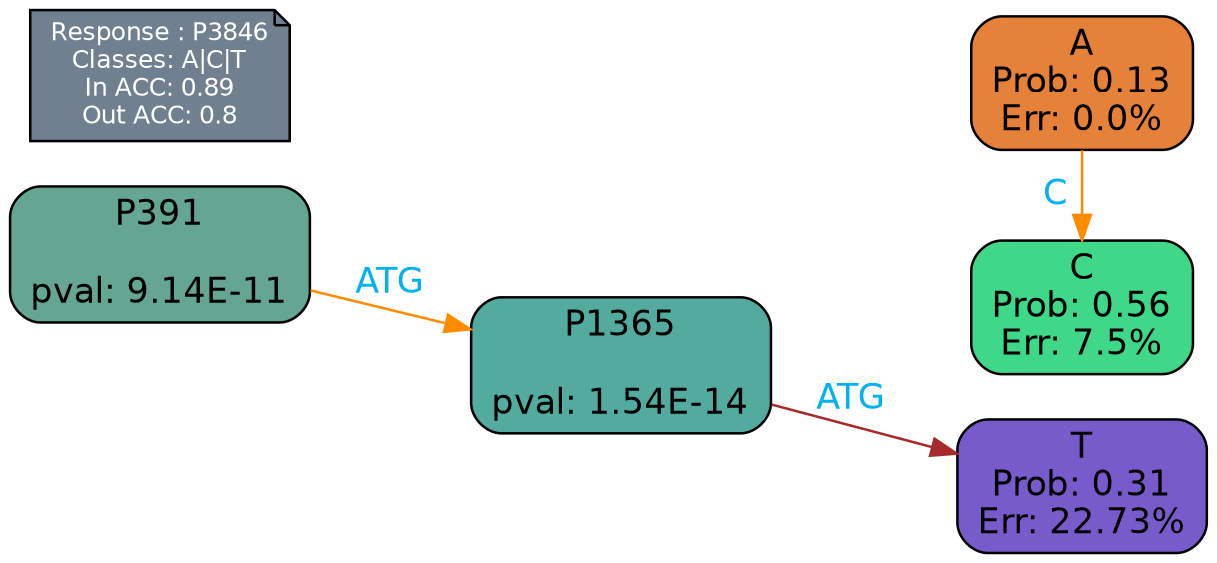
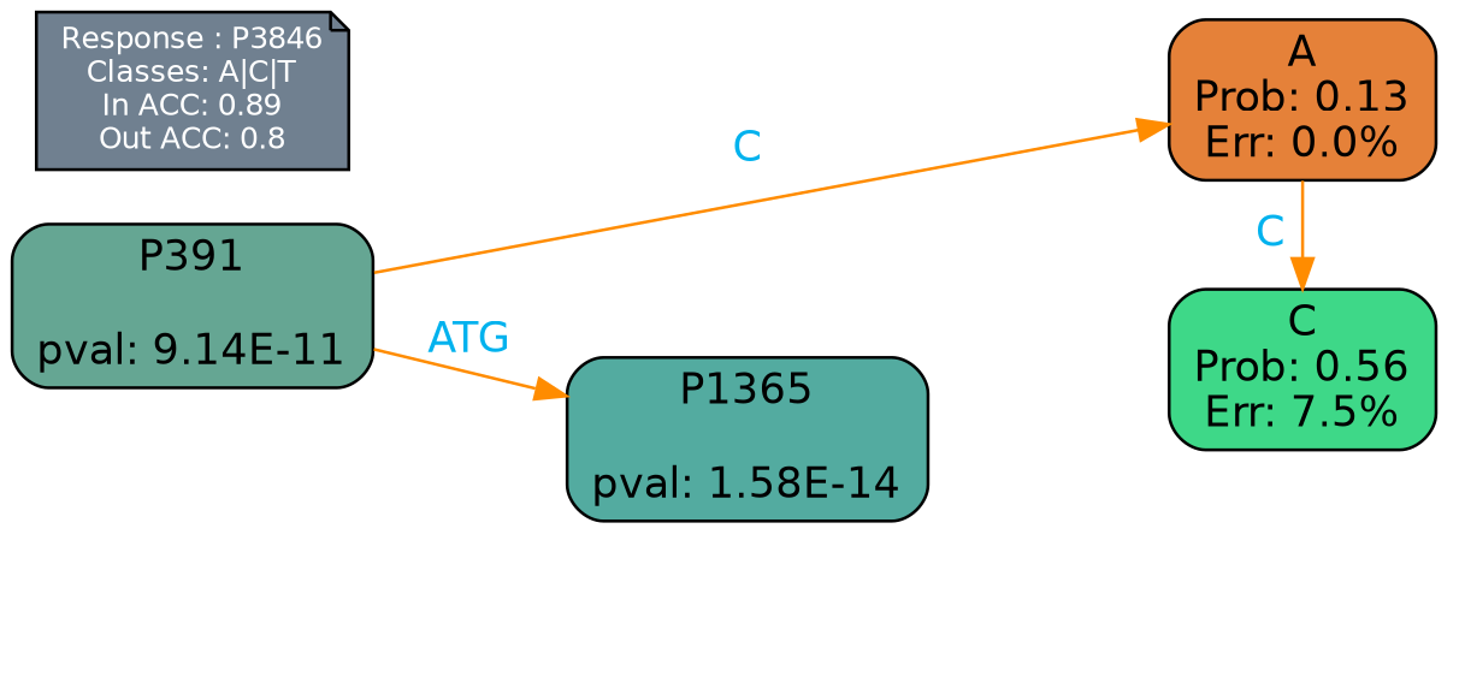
  digraph {
    rankdir=LR
    ranksep=equally
    splines=polylines
    node [color=black fontname=helvetica shape=box style="filled, rounded"]
    edge [color=darkorange fontcolor=deepskyblue2 fontname=helvetica]
-   n1 [fillcolor="#785bcb" label="T\nProb: 0.31\nErr: 22.73%"]
    n2 [fillcolor="#3ed888" label="C\nProb: 0.56\nErr: 7.5%"]
    n3 [fillcolor="#e58139" label="A\nProb: 0.13\nErr: 0.0%"]
    n4 [align=left fillcolor=slategray fontcolor=white fontsize=10 label="Response : P3846\nClasses: A|C|T\nIn ACC: 0.89\nOut ACC: 0.8\n" shape=note style=filled]
    n5 [fillcolor="#65a693" label="P391\n\npval: 9.14E-11"]
-   n6 [fillcolor="#53aba0" label="P1365\n\npval: 1.54E-14"]
+   n6 [fillcolor="#53aba0" label="P1365\n\npval: 1.58E-14"]
    subgraph sub_1 {
      rank=same
-     n1
      n2
      n3
    }
    subgraph sub_2 {
      rank=same
      n4
      n5
    }
    n3 -> n2 [label=C]
+   n5 -> n3 [label=C]
    n5 -> n6 [label=ATG]
-   n6 -> n1 [color=brown label=ATG]
  }
